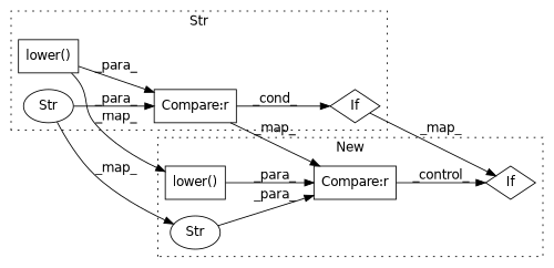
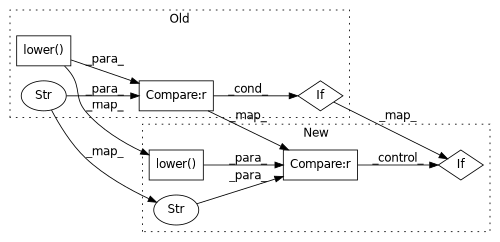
  digraph {
    rankdir=LR
    fontname="DejaVu Sans"
    node [a=75 l=20 s=6819 shape=box fontname="DejaVu Sans"]
    edge [fontname="DejaVu Sans"]
    n1 [label="lower()"]
    n2 [a=96 l="3,41" label=If s="6816,6856" shape=diamond]
    n3 [a=40 l=37 label="Compare:r"]
    n4 [a=66 l=13 label=Str s=6843 shape=ellipse]
    n5 [label="lower()" s=5178]
    n6 [a=96 l="0,14" label=If s="5482,5524" shape=diamond]
    n7 [a=40 l=55 label="Compare:r" s=5178]
    n8 [a=66 l=31 label=Str s=5202 shape=ellipse]
    subgraph cluster_1 {
-     label=Str
+     label=Old
      style=dotted
      n1
      n2
      n3
      n4
    }
    subgraph cluster_2 {
      label=New
      style=dotted
      n5
      n6
      n7
      n8
    }
    n1 -> n3 [label=_para_]
    n1 -> n5 [label=_map_]
    n2 -> n6 [label=_map_]
    n3 -> n2 [label=_cond_]
    n3 -> n7 [label=_map_]
    n4 -> n3 [label=_para_]
    n4 -> n8 [label=_map_]
    n5 -> n7 [label=_para_]
    n7 -> n6 [label=_control_]
    n8 -> n7 [label=_para_]
  }
